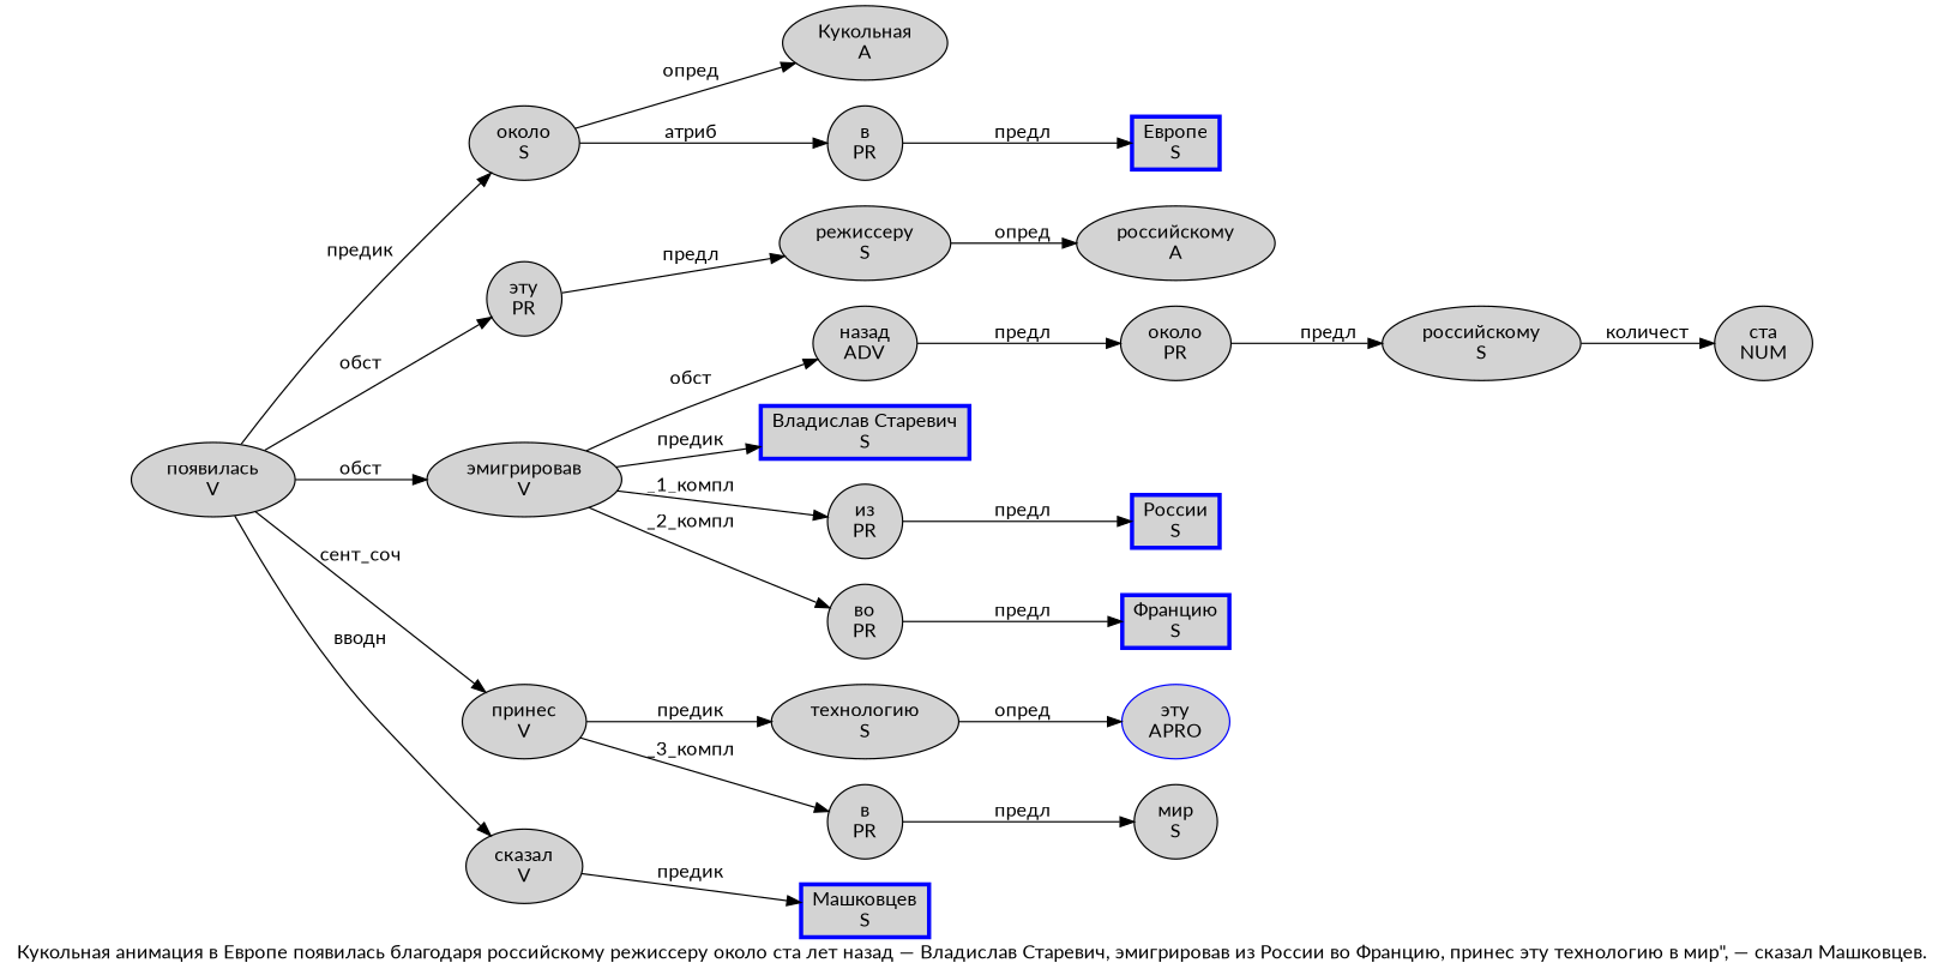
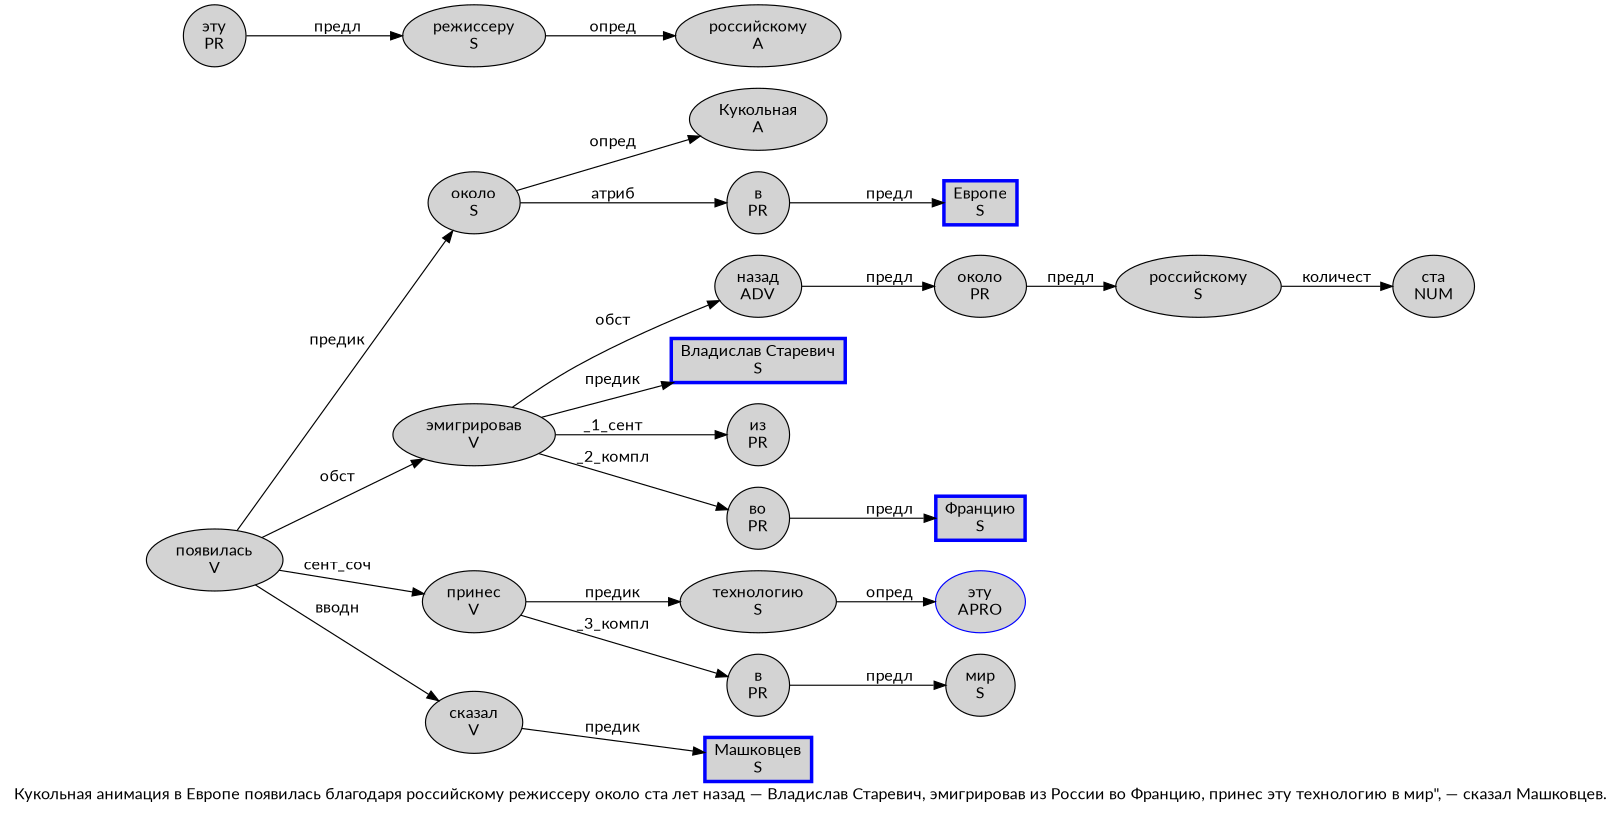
  digraph {
    fontname=Lato
    label="Кукольная анимация в Европе появилась благодаря российскому режиссеру около ста лет назад — Владислав Старевич, эмигрировав из России во Францию, принес эту технологию в мир\", — сказал Машковцев."
    rankdir=LR
    node [fillcolor=lightgray fontname=Lato penwidth=1 shape=ellipse style=filled]
    edge [fontname=Lato]
    n1 [label="Кукольная\nA"]
    n2 [label="около\nS"]
    n3 [label="в\nPR"]
    n4 [color=blue label="Европе\nS" penwidth=3 shape=box]
    n5 [label="появилась\nV"]
    n6 [label="эту\nPR"]
    n7 [label="эмигрировав\nV"]
    n8 [label="принес\nV"]
    n9 [label="сказал\nV"]
    n10 [label="режиссеру\nS"]
    n11 [label="назад\nADV"]
    n12 [color=blue label="Владислав Старевич\nS" penwidth=3 shape=box]
    n13 [label="из\nPR"]
    n14 [label="во\nPR"]
    n15 [label="технологию\nS"]
    n16 [label="в\nPR"]
    n17 [color=blue label="Машковцев\nS" penwidth=3 shape=box]
    n18 [label="российскому\nA"]
    n19 [label="около\nPR"]
    n20 [label="российскому\nS"]
    n21 [label="ста\nNUM"]
-   n22 [color=blue label="России\nS" penwidth=3 shape=box]
    n23 [color=blue label="Францию\nS" penwidth=3 shape=box]
    n24 [color=blue label="эту\nAPRO"]
    n25 [label="мир\nS"]
    n2 -> n1 [label="опред"]
    n2 -> n3 [label="атриб"]
    n3 -> n4 [label="предл"]
    n5 -> n2 [label="предик"]
-   n5 -> n6 [label="обст"]
    n5 -> n7 [label="обст"]
    n5 -> n8 [label="сент_соч"]
    n5 -> n9 [label="вводн"]
    n6 -> n10 [label="предл"]
    n7 -> n11 [label="обст"]
    n7 -> n12 [label="предик"]
-   n7 -> n13 [label="_1_компл"]
+   n7 -> n13 [label="_1_сент"]
    n7 -> n14 [label="_2_компл"]
    n8 -> n15 [label="предик"]
    n8 -> n16 [label="_3_компл"]
    n9 -> n17 [label="предик"]
    n10 -> n18 [label="опред"]
    n11 -> n19 [label="предл"]
-   n13 -> n22 [label="предл"]
    n14 -> n23 [label="предл"]
    n15 -> n24 [label="опред"]
    n16 -> n25 [label="предл"]
    n19 -> n20 [label="предл"]
    n20 -> n21 [label="количест"]
  }
